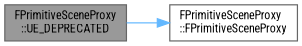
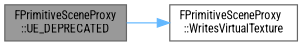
  digraph {
    rankdir=LR
    fontname="Roboto Condensed"
    node [fontname="Roboto Condensed" fontsize=10 shape=box style=filled]
    n1 [color=gray40 fillcolor=grey60 fontcolor=black height=0.2 label="FPrimitiveSceneProxy\l::UE_DEPRECATED" width=0.4]
-   n2 [color=grey40 fillcolor=white height=0.2 label="FPrimitiveSceneProxy\l::FPrimitiveSceneProxy" width=0.4]
+   n2 [color=grey40 fillcolor=white height=0.2 label="FPrimitiveSceneProxy\l::WritesVirtualTexture" width=0.4]
    n1 -> n2 [color=steelblue1 fontname="Roboto Condensed" fontsize=10 labelfontname=Helvetica labelfontsize=10 style=solid]
  }
